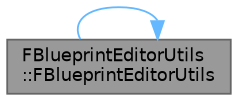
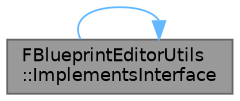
  digraph {
    rankdir=LR
-   n1 [color=gray40 fillcolor=grey60 fontcolor=black fontname=Helvetica fontsize=10 height=0.2 label="FBlueprintEditorUtils\l::FBlueprintEditorUtils" shape=box style=filled width=0.4]
+   n1 [color=gray40 fillcolor=grey60 fontcolor=black fontname=Helvetica fontsize=10 height=0.2 label="FBlueprintEditorUtils\l::ImplementsInterface" shape=box style=filled width=0.4]
    n1 -> n1 [color=steelblue1 fontname=Helvetica fontsize=10 labelfontname=Helvetica labelfontsize=10 style=solid]
  }
